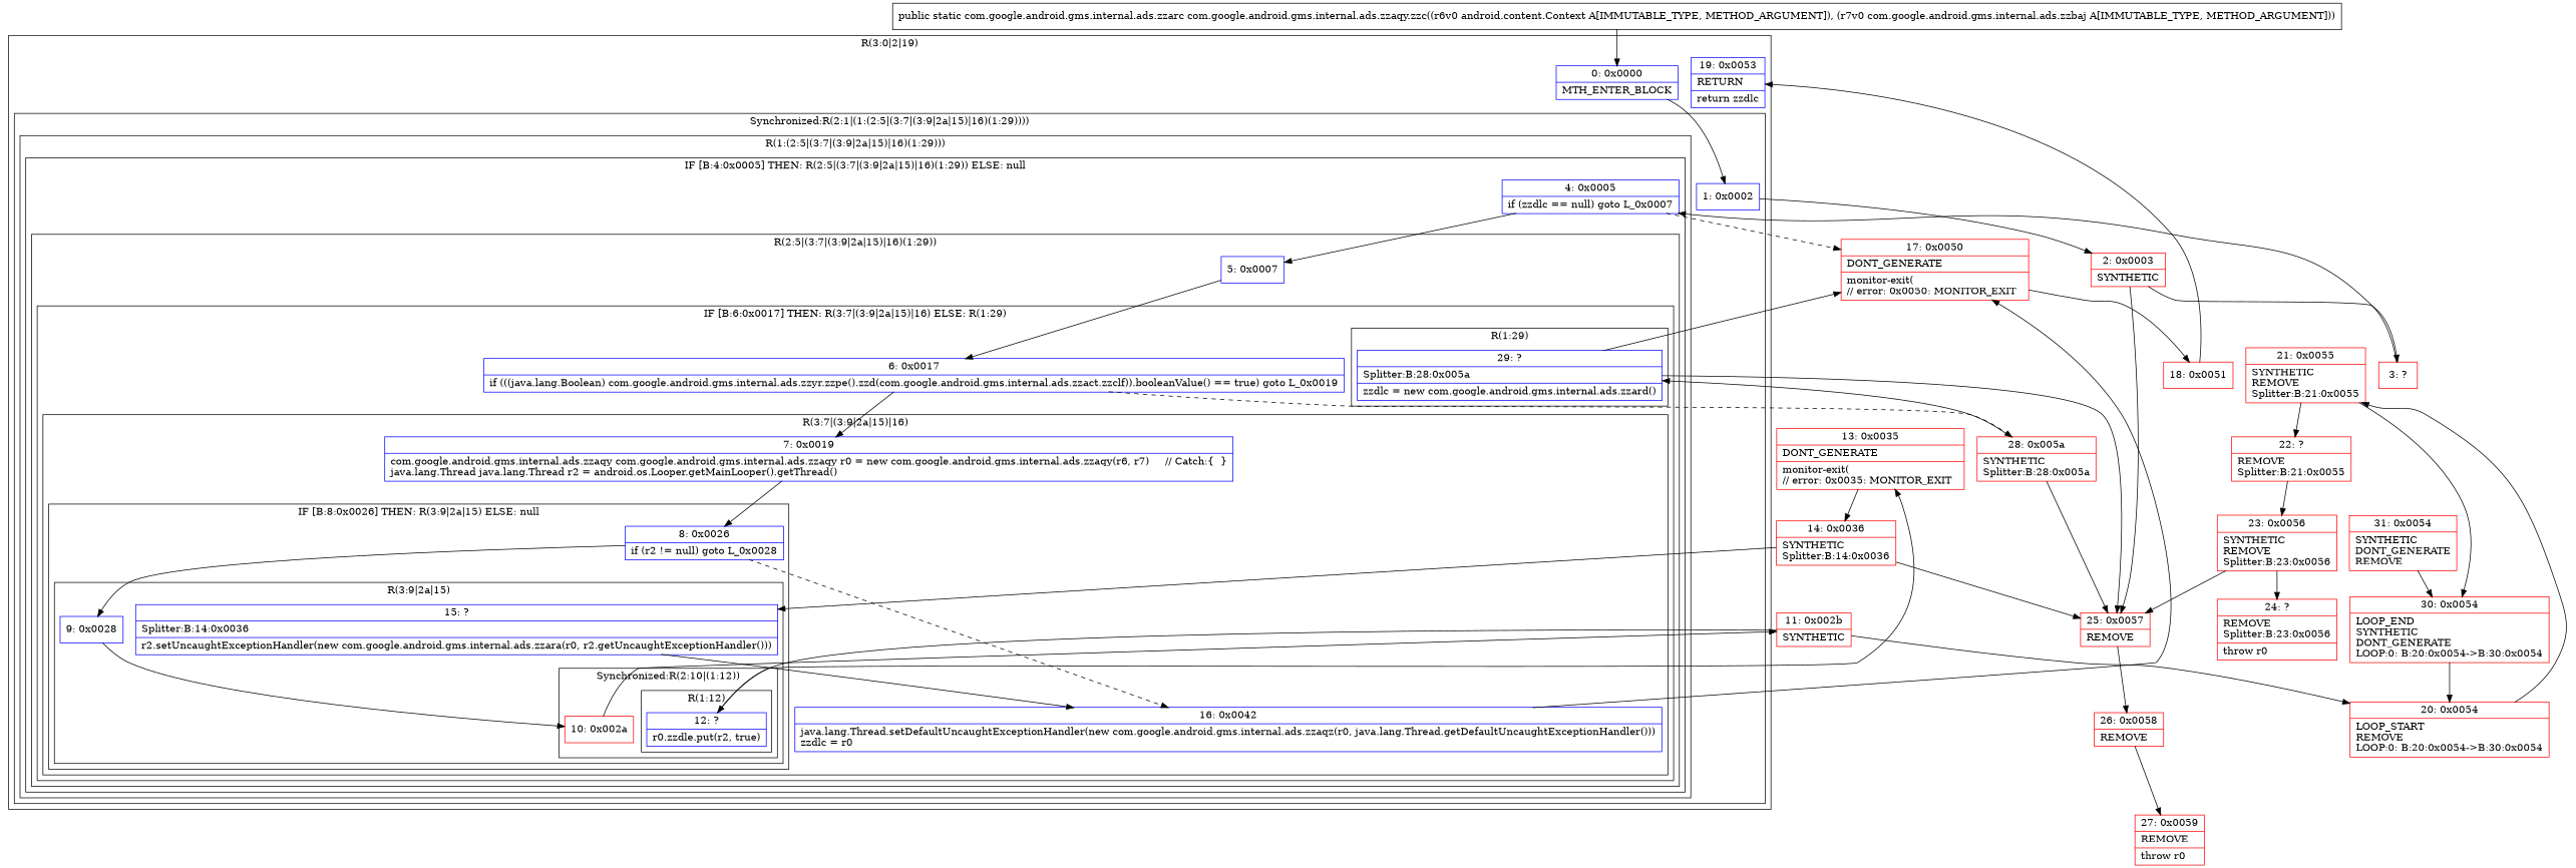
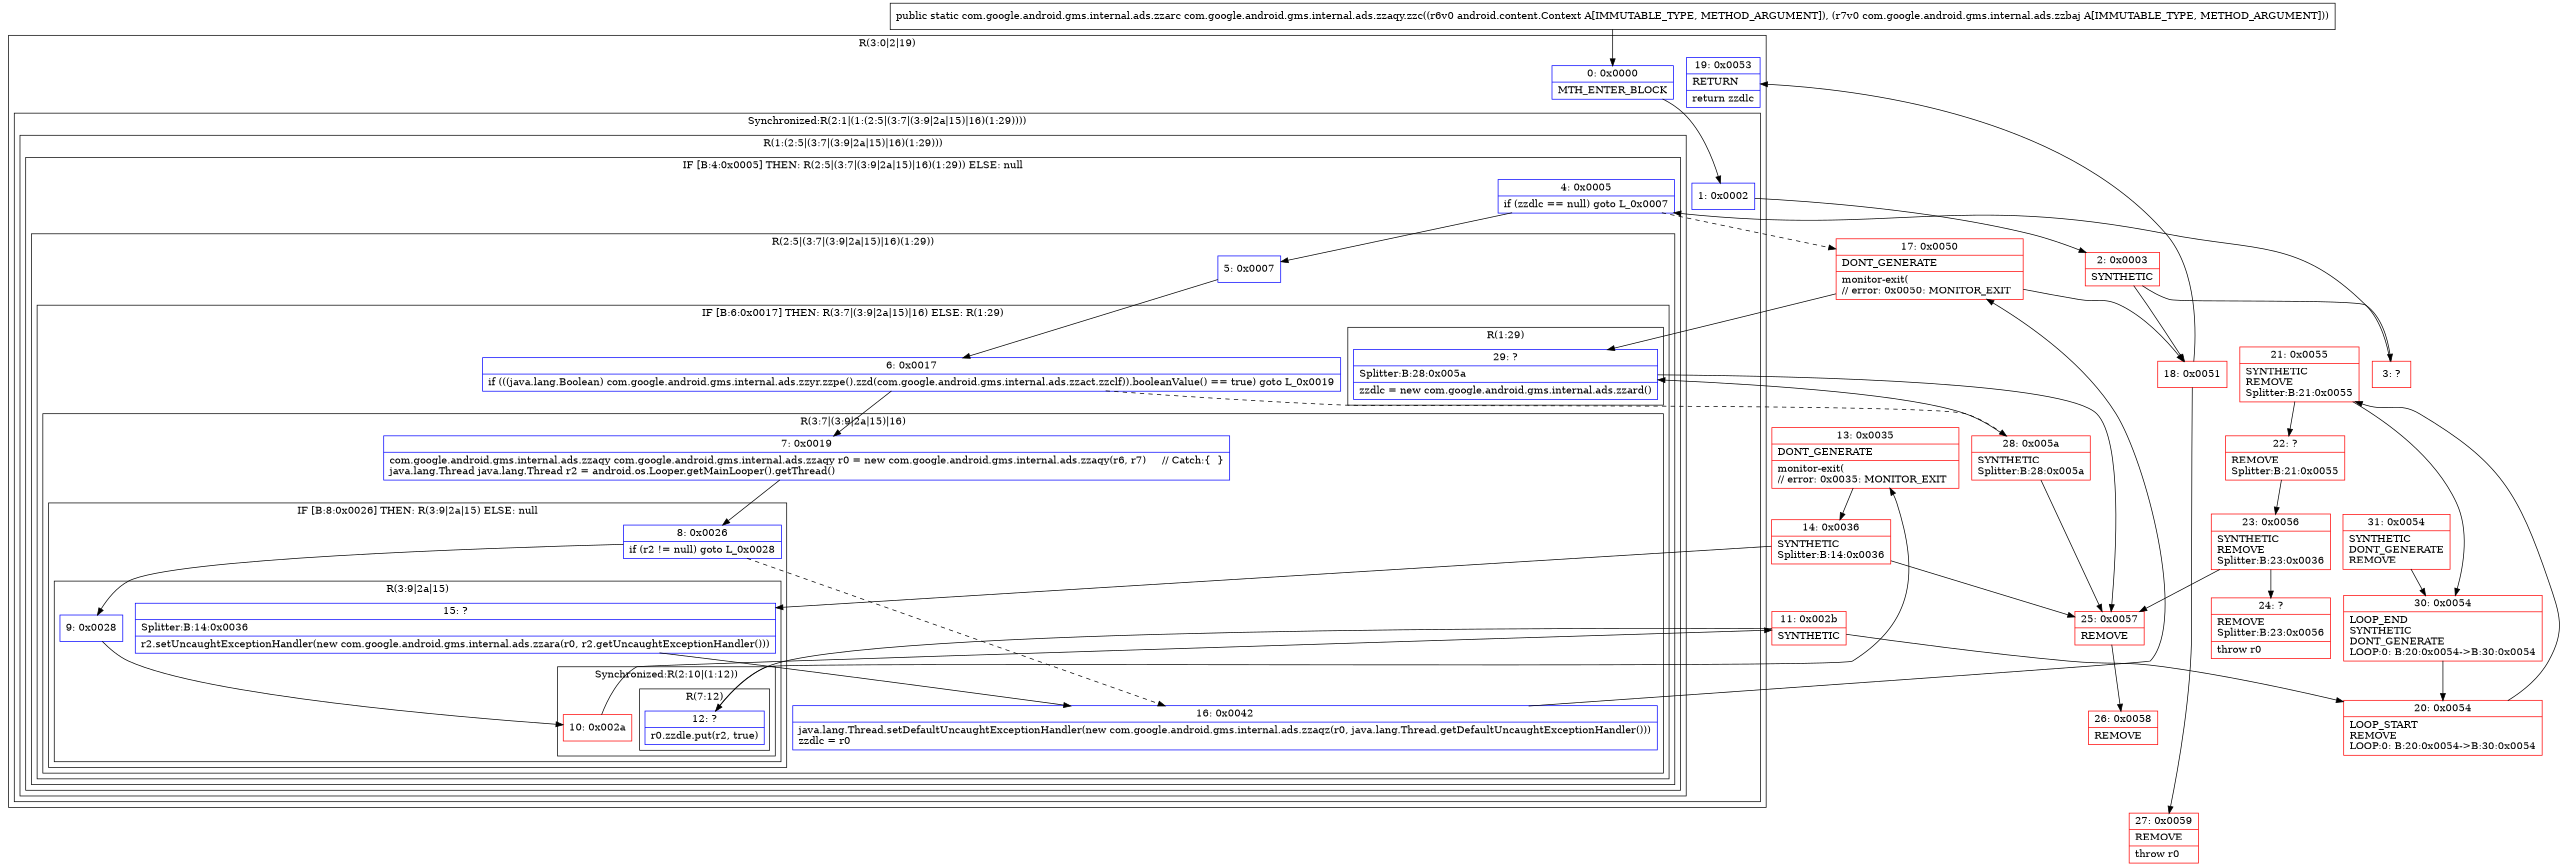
  digraph {
    node [color=red shape=record]
    n1 [color=blue label="{12\:\ ?|r0.zzdle.put(r2, true)\l}"]
    n2 [label="{10\:\ 0x002a}"]
    n3 [color=blue label="{9\:\ 0x0028}"]
    n4 [color=blue label="{15\:\ ?|Splitter:B:14:0x0036\l|r2.setUncaughtExceptionHandler(new com.google.android.gms.internal.ads.zzara(r0, r2.getUncaughtExceptionHandler()))\l}"]
    n5 [color=blue label="{8\:\ 0x0026|if (r2 != null) goto L_0x0028\l}"]
    n6 [color=blue label="{7\:\ 0x0019|com.google.android.gms.internal.ads.zzaqy com.google.android.gms.internal.ads.zzaqy r0 = new com.google.android.gms.internal.ads.zzaqy(r6, r7)     \/\/ Catch:\{  \}\ljava.lang.Thread java.lang.Thread r2 = android.os.Looper.getMainLooper().getThread()\l}"]
    n7 [color=blue label="{16\:\ 0x0042|java.lang.Thread.setDefaultUncaughtExceptionHandler(new com.google.android.gms.internal.ads.zzaqz(r0, java.lang.Thread.getDefaultUncaughtExceptionHandler()))\lzzdlc = r0\l}"]
    n8 [color=blue label="{29\:\ ?|Splitter:B:28:0x005a\l|zzdlc = new com.google.android.gms.internal.ads.zzard()\l}"]
    n9 [color=blue label="{6\:\ 0x0017|if (((java.lang.Boolean) com.google.android.gms.internal.ads.zzyr.zzpe().zzd(com.google.android.gms.internal.ads.zzact.zzclf)).booleanValue() == true) goto L_0x0019\l}"]
    n10 [color=blue label="{5\:\ 0x0007}"]
    n11 [color=blue label="{4\:\ 0x0005|if (zzdlc == null) goto L_0x0007\l}"]
    n12 [color=blue label="{1\:\ 0x0002}"]
    n13 [color=blue label="{0\:\ 0x0000|MTH_ENTER_BLOCK\l}"]
    n14 [color=blue label="{19\:\ 0x0053|RETURN\l|return zzdlc\l}"]
    n15 [label="{13\:\ 0x0035|DONT_GENERATE\l|monitor\-exit(\l\/\/ error: 0x0035: MONITOR_EXIT  \l}"]
    n16 [label="{11\:\ 0x002b|SYNTHETIC\l}"]
    n17 [label="{17\:\ 0x0050|DONT_GENERATE\l|monitor\-exit(\l\/\/ error: 0x0050: MONITOR_EXIT  \l}"]
    n18 [label="{25\:\ 0x0057|REMOVE\l}"]
    n19 [label="{28\:\ 0x005a|SYNTHETIC\lSplitter:B:28:0x005a\l}"]
    n20 [label="{2\:\ 0x0003|SYNTHETIC\l}"]
    n21 [label="{3\:\ ?}"]
    n22 [label="{18\:\ 0x0051}"]
    n23 [label="{20\:\ 0x0054|LOOP_START\lREMOVE\lLOOP:0: B:20:0x0054\-\>B:30:0x0054\l}"]
    n24 [label="{14\:\ 0x0036|SYNTHETIC\lSplitter:B:14:0x0036\l}"]
    n25 [label="{26\:\ 0x0058|REMOVE\l}"]
    n26 [label="{21\:\ 0x0055|SYNTHETIC\lREMOVE\lSplitter:B:21:0x0055\l}"]
    n27 [label="{22\:\ ?|REMOVE\lSplitter:B:21:0x0055\l}"]
    n28 [label="{30\:\ 0x0054|LOOP_END\lSYNTHETIC\lDONT_GENERATE\lLOOP:0: B:20:0x0054\-\>B:30:0x0054\l}"]
-   n29 [label="{23\:\ 0x0056|SYNTHETIC\lREMOVE\lSplitter:B:23:0x0056\l}"]
+   n29 [label="{23\:\ 0x0056|SYNTHETIC\lREMOVE\lSplitter:B:23:0x0036\l}"]
    n30 [label="{24\:\ ?|REMOVE\lSplitter:B:23:0x0056\l|throw r0\l}"]
    n31 [label="{31\:\ 0x0054|SYNTHETIC\lDONT_GENERATE\lREMOVE\l}"]
    n32 [label="{27\:\ 0x0059|REMOVE\l|throw r0\l}"]
    n33 [label="{public static com.google.android.gms.internal.ads.zzarc com.google.android.gms.internal.ads.zzaqy.zzc((r6v0 android.content.Context A[IMMUTABLE_TYPE, METHOD_ARGUMENT]), (r7v0 com.google.android.gms.internal.ads.zzbaj A[IMMUTABLE_TYPE, METHOD_ARGUMENT])) }" color=""]
    subgraph cluster_1 {
      label="R(3:0|2|19)"
      n13
      n14
      subgraph cluster_2 {
        label="Synchronized:R(2:1|(1:(2:5|(3:7|(3:9|2a|15)|16)(1:29))))"
        n12
        subgraph cluster_3 {
          label="R(1:(2:5|(3:7|(3:9|2a|15)|16)(1:29)))"
          subgraph cluster_4 {
            label="IF [B:4:0x0005] THEN: R(2:5|(3:7|(3:9|2a|15)|16)(1:29)) ELSE: null"
            n11
            subgraph cluster_5 {
              label="R(2:5|(3:7|(3:9|2a|15)|16)(1:29))"
              n10
              subgraph cluster_6 {
                label="IF [B:6:0x0017] THEN: R(3:7|(3:9|2a|15)|16) ELSE: R(1:29)"
                n9
                subgraph cluster_7 {
                  label="R(3:7|(3:9|2a|15)|16)"
                  n6
                  n7
                  subgraph cluster_8 {
                    label="IF [B:8:0x0026] THEN: R(3:9|2a|15) ELSE: null"
                    n5
                    subgraph cluster_9 {
                      label="R(3:9|2a|15)"
                      n3
                      n4
                      subgraph cluster_10 {
                        label="Synchronized:R(2:10|(1:12))"
                        n2
                        subgraph cluster_11 {
-                         label="R(1:12)"
+                         label="R(7:12)"
                          n1
                        }
                      }
                    }
                  }
                }
                subgraph cluster_12 {
                  label="R(1:29)"
                  n8
                }
              }
            }
          }
        }
      }
    }
    n1 -> n15
    n2 -> n16
    n3 -> n2
    n4 -> n7
    n5 -> n3
    n5 -> n7 [style=dashed]
    n6 -> n5
    n7 -> n17
-   n8 -> n17
+   n17 -> n8
    n8 -> n18
    n9 -> n6
    n9 -> n19 [style=dashed]
    n10 -> n9
    n11 -> n10
    n11 -> n17 [style=dashed]
    n12 -> n20
    n13 -> n12
    n15 -> n24
    n16 -> n1
    n16 -> n23
    n17 -> n22
    n18 -> n25
    n19 -> n8
    n19 -> n18
-   n20 -> n18
+   n20 -> n22
    n20 -> n21
    n21 -> n11
    n22 -> n14
    n23 -> n26
    n24 -> n4
    n24 -> n18
-   n25 -> n32
+   n22 -> n32
    n26 -> n27
    n26 -> n28
    n27 -> n29
    n28 -> n23
    n29 -> n18
    n29 -> n30
    n31 -> n28
    n33 -> n13
  }
